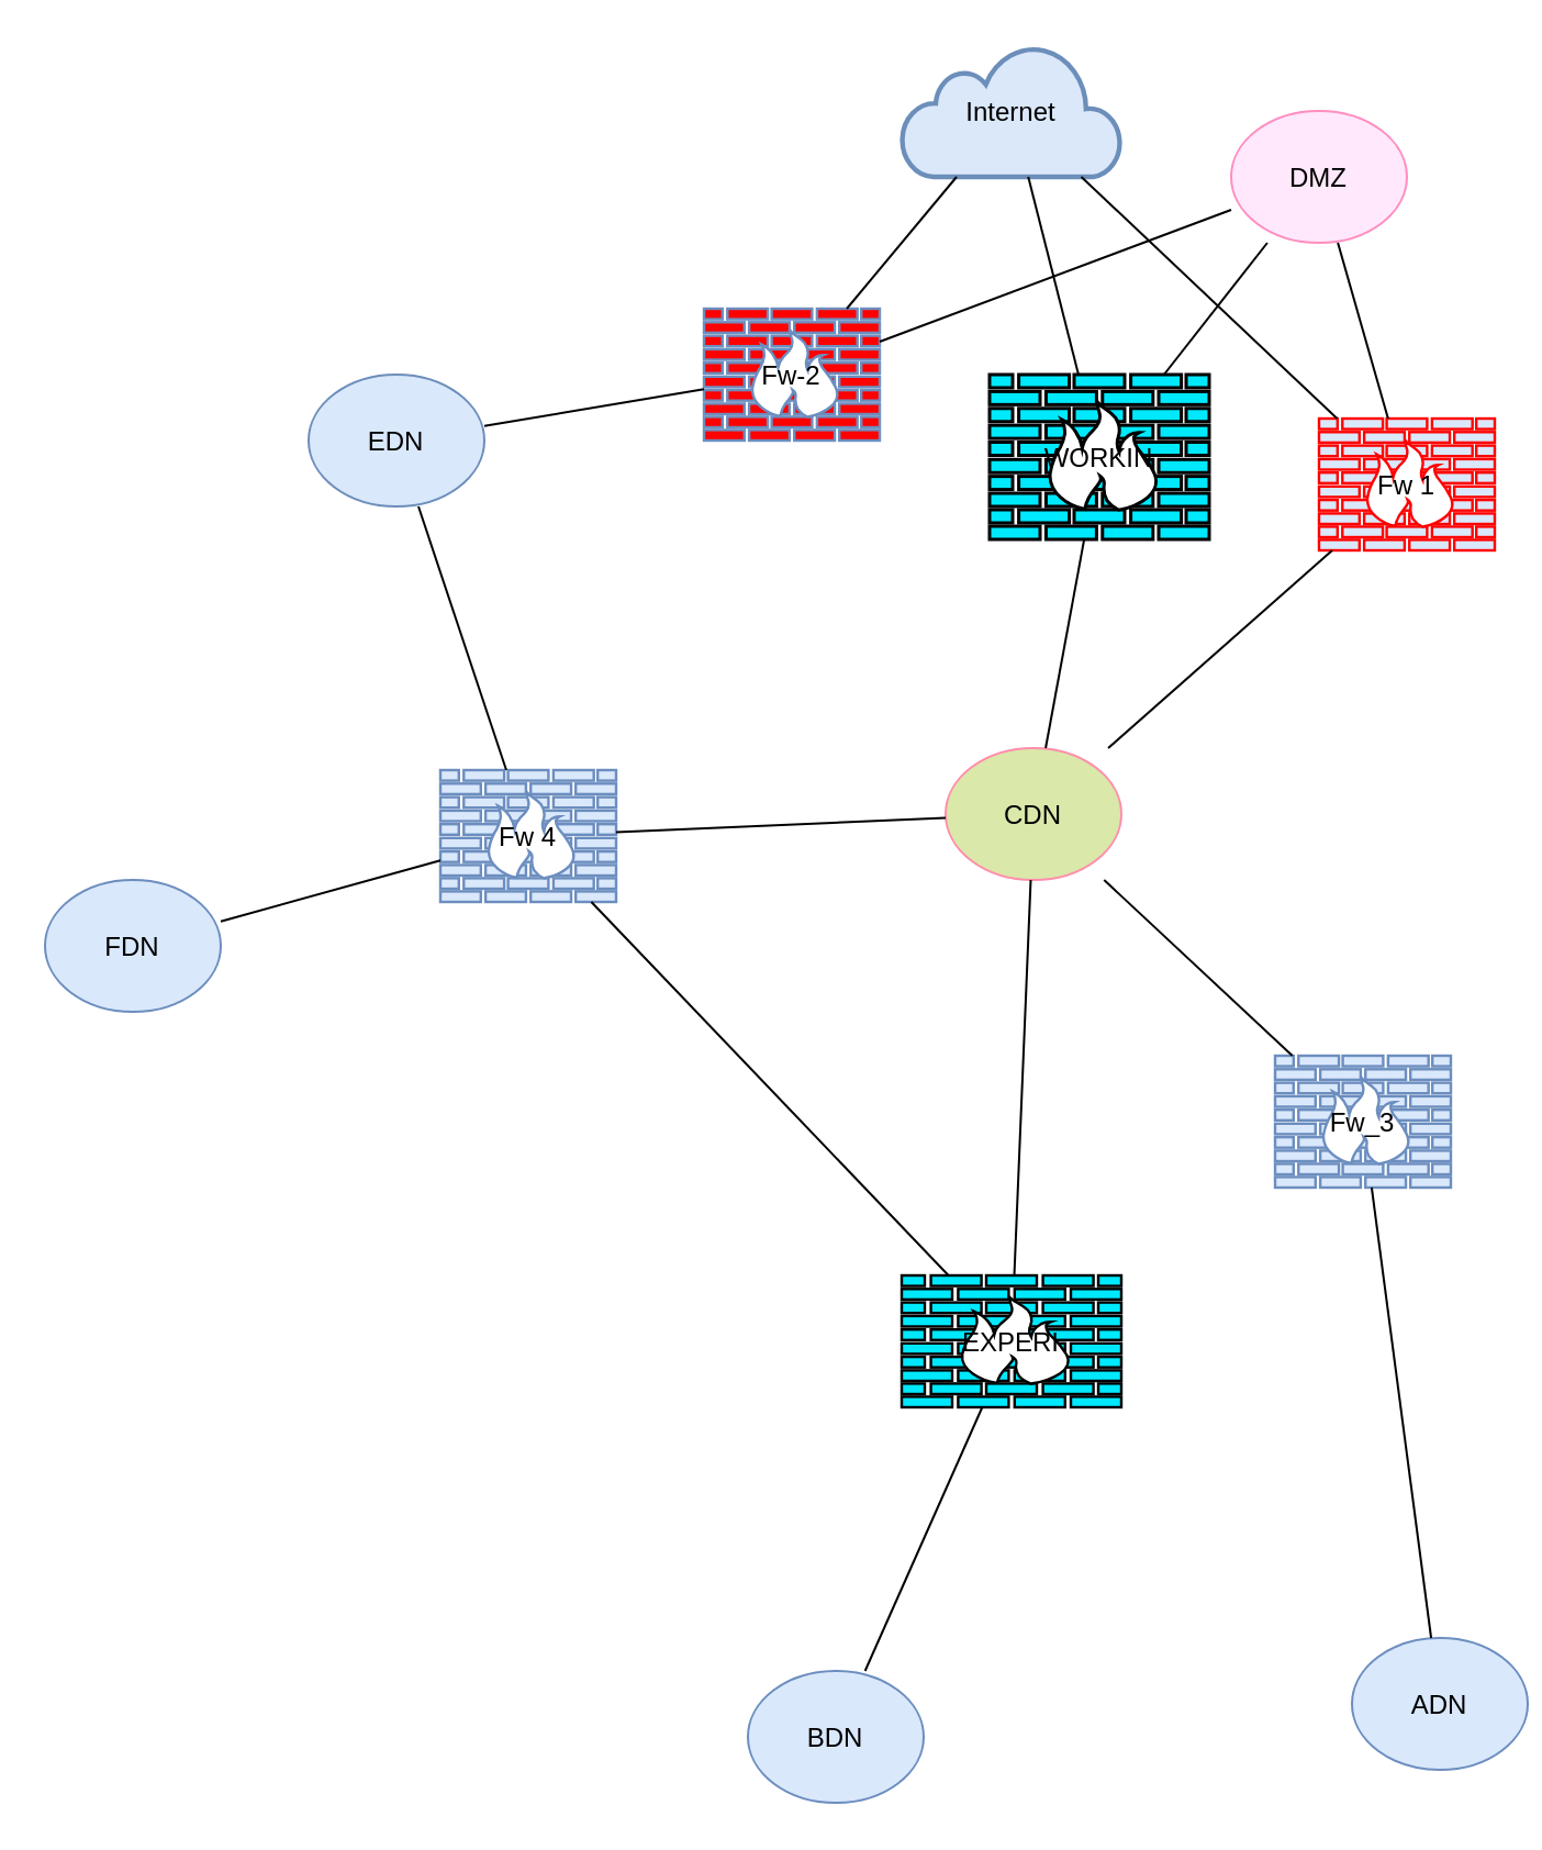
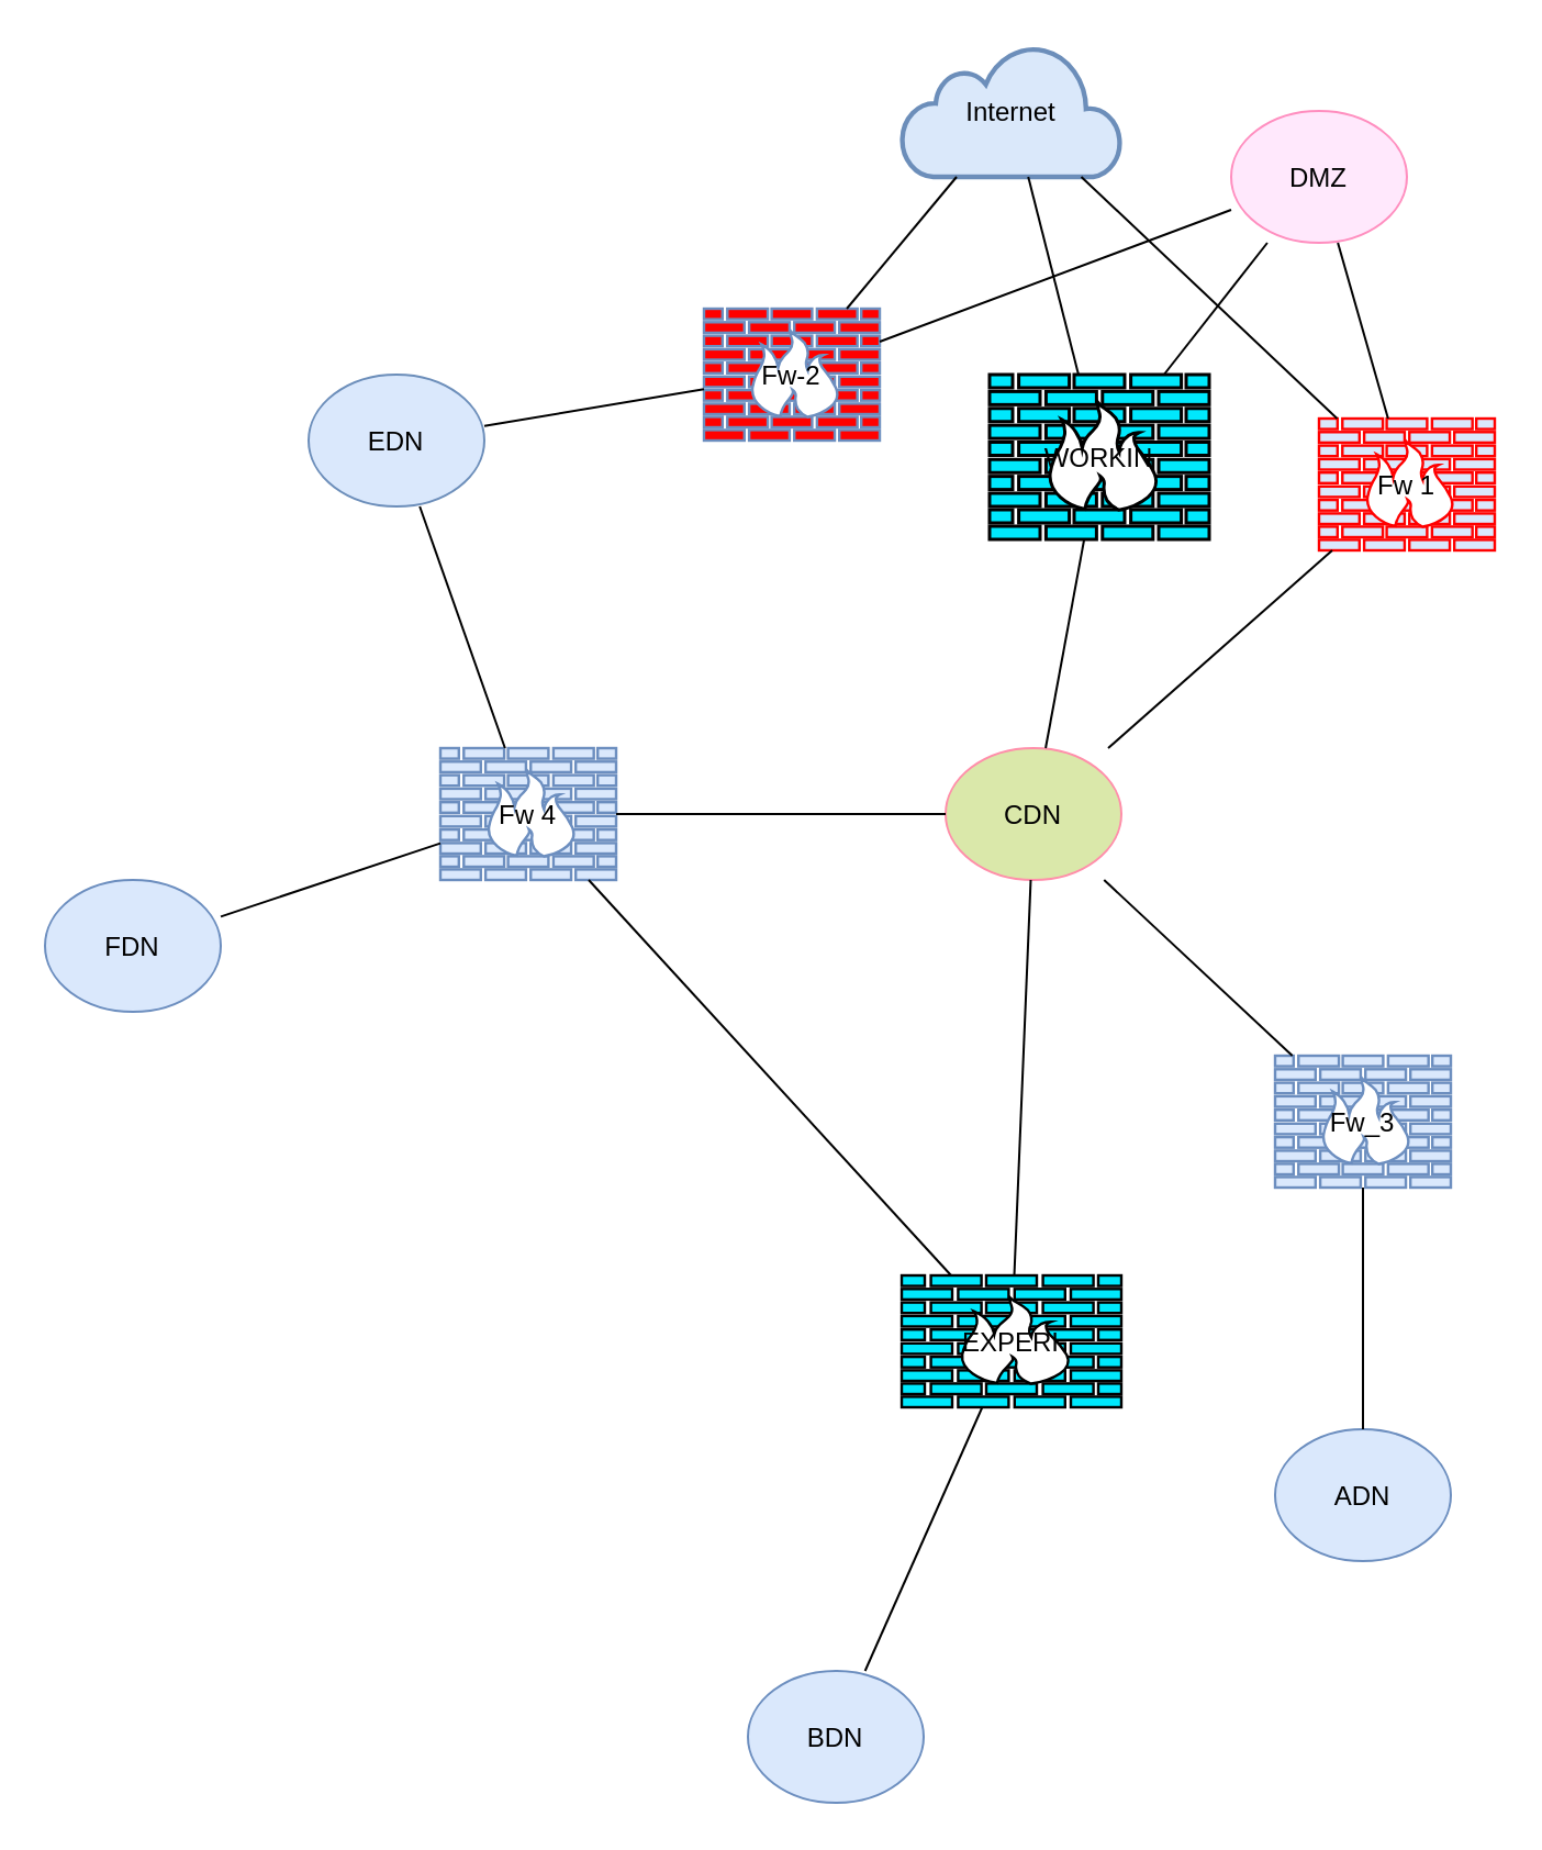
  <mxCell id="0" />
  <mxCell id="1" parent="0" />
  <mxCell id="2" value="Fw 1" style="shape=mxgraph.networks.firewall;rounded=1;fillColor=#dae8fc;strokeColor=#ff0000;" vertex="1" parent="1"><mxGeometry x="600" y="190" width="80" height="60" as="geometry" /></mxCell>
  <mxCell id="3" value="Fw-2" style="shape=mxgraph.networks.firewall;rounded=1;fillColor=#ff0000;strokeColor=#6c8ebf;" vertex="1" parent="1"><mxGeometry x="320" y="140" width="80" height="60" as="geometry" /></mxCell>
  <mxCell id="4" value="Fw_3" style="shape=mxgraph.networks.firewall;rounded=1;fillColor=#dae8fc;strokeColor=#6c8ebf;" vertex="1" parent="1"><mxGeometry x="580" y="480" width="80" height="60" as="geometry" /></mxCell>
- <mxCell id="5" value="Fw 4" style="shape=mxgraph.networks.firewall;rounded=1;fillColor=#dae8fc;strokeColor=#6c8ebf;" vertex="1" parent="1"><mxGeometry x="200" y="350" width="80" height="60" as="geometry" /></mxCell>
+ <mxCell id="5" value="Fw 4" style="shape=mxgraph.networks.firewall;rounded=1;fillColor=#dae8fc;strokeColor=#6c8ebf;" vertex="1" parent="1"><mxGeometry x="200" y="340" width="80" height="60" as="geometry" /></mxCell>
  <mxCell id="6" value="Internet" style="shape=mxgraph.networks.cloud;rounded=1;fillColor=#dae8fa;strokeColor=#6c8eba;" vertex="1" parent="1"><mxGeometry x="410" y="20" width="100" height="60" as="geometry" /></mxCell>
- <mxCell id="7" value="ADN" style="shape=ellipse;rounded=1;fillColor=#dae8fc;strokeColor=#6c8ebf;" vertex="1" parent="1"><mxGeometry x="615" y="745" width="80" height="60" as="geometry" /></mxCell>
+ <mxCell id="7" value="ADN" style="shape=ellipse;rounded=1;fillColor=#dae8fc;strokeColor=#6c8ebf;" vertex="1" parent="1"><mxGeometry x="580" y="650" width="80" height="60" as="geometry" /></mxCell>
  <mxCell id="8" value="BDN" style="shape=ellipse;rounded=1;fillColor=#dae8fc;strokeColor=#6c8ebf;" vertex="1" parent="1"><mxGeometry x="340" y="760" width="80" height="60" as="geometry" /></mxCell>
  <mxCell id="9" value="CDN" style="shape=ellipse;rounded=1;fillColor=#dae8aa;strokeColor=#ff8eaa;" vertex="1" parent="1"><mxGeometry x="430" y="340" width="80" height="60" as="geometry" /></mxCell>
  <mxCell id="10" value="DMZ" style="shape=ellipse;rounded=1;fillColor=#ffe8fc;strokeColor=#ff8ebf;" vertex="1" parent="1"><mxGeometry x="560" y="50" width="80" height="60" as="geometry" /></mxCell>
  <mxCell id="11" value="EDN" style="shape=ellipse;rounded=1;fillColor=#dae8fc;strokeColor=#6c8eba;" vertex="1" parent="1"><mxGeometry x="140" y="170" width="80" height="60" as="geometry" /></mxCell>
  <mxCell id="12" value="FDN" style="shape=ellipse;rounded=1;fillColor=#dae8fc;strokeColor=#6c8ebf;" vertex="1" parent="1"><mxGeometry x="20" y="400" width="80" height="60" as="geometry" /></mxCell>
  <mxCell id="13" value="EXPERI" style="shape=mxgraph.networks.firewall;rounded=1;fillColor=#00e8fc;strokeColor=#000000;" vertex="1" parent="1"><mxGeometry x="410" y="580" width="100" height="60" as="geometry" /></mxCell>
  <mxCell id="14" value="WORKIN" style="shape=mxgraph.networks.firewall;rounded=1;fillColor=#00e8fc;strokeColor=#000000;" vertex="1" parent="1"><mxGeometry x="450" y="170" width="100" height="75" as="geometry" /></mxCell>
  <mxCell id="15" value="" style="curved=1;endArrow=none;noEdgeStyle=1;" edge="1" parent="1" source="2" target="6"><mxGeometry relative="1" as="geometry" /></mxCell>
  <mxCell id="16" value="" style="curved=1;endArrow=none;noEdgeStyle=1;" edge="1" parent="1" source="2" target="9"><mxGeometry relative="1" as="geometry" /></mxCell>
  <mxCell id="17" value="" style="curved=1;endArrow=none;noEdgeStyle=1;" edge="1" parent="1" source="2" target="10"><mxGeometry relative="1" as="geometry" /></mxCell>
  <mxCell id="18" value="" style="curved=1;endArrow=none;noEdgeStyle=1;" edge="1" parent="1" source="3" target="6"><mxGeometry relative="1" as="geometry" /></mxCell>
  <mxCell id="19" value="" style="curved=1;endArrow=none;noEdgeStyle=1;" edge="1" parent="1" source="3" target="10"><mxGeometry relative="1" as="geometry" /></mxCell>
  <mxCell id="20" value="" style="curved=1;endArrow=none;noEdgeStyle=1;" edge="1" parent="1" source="3" target="11"><mxGeometry relative="1" as="geometry" /></mxCell>
  <mxCell id="21" value="" style="curved=1;endArrow=none;noEdgeStyle=1;" edge="1" parent="1" source="4" target="7"><mxGeometry relative="1" as="geometry" /></mxCell>
  <mxCell id="22" value="" style="curved=1;endArrow=none;noEdgeStyle=1;" edge="1" parent="1" source="4" target="9"><mxGeometry relative="1" as="geometry" /></mxCell>
  <mxCell id="23" value="" style="curved=1;endArrow=none;noEdgeStyle=1;" edge="1" parent="1" source="5" target="9"><mxGeometry relative="1" as="geometry" /></mxCell>
  <mxCell id="24" value="" style="curved=1;endArrow=none;noEdgeStyle=1;" edge="1" parent="1" source="5" target="11"><mxGeometry relative="1" as="geometry" /></mxCell>
  <mxCell id="25" value="" style="curved=1;endArrow=none;noEdgeStyle=1;" edge="1" parent="1" source="5" target="12"><mxGeometry relative="1" as="geometry" /></mxCell>
  <mxCell id="26" value="" style="curved=1;endArrow=none;noEdgeStyle=1;" edge="1" parent="1" source="13" target="5"><mxGeometry relative="1" as="geometry" /></mxCell>
  <mxCell id="27" value="" style="curved=1;endArrow=none;noEdgeStyle=1;" edge="1" parent="1" source="13" target="8"><mxGeometry relative="1" as="geometry" /></mxCell>
  <mxCell id="28" value="" style="curved=1;endArrow=none;noEdgeStyle=1;" edge="1" parent="1" source="13" target="9"><mxGeometry relative="1" as="geometry" /></mxCell>
  <mxCell id="29" value="" style="curved=1;endArrow=none;noEdgeStyle=1;" edge="1" parent="1" source="14" target="6"><mxGeometry relative="1" as="geometry" /></mxCell>
  <mxCell id="30" value="" style="curved=1;endArrow=none;noEdgeStyle=1;" edge="1" parent="1" source="14" target="9"><mxGeometry relative="1" as="geometry" /></mxCell>
  <mxCell id="31" value="" style="curved=1;endArrow=none;noEdgeStyle=1;" edge="1" parent="1" source="14" target="10"><mxGeometry relative="1" as="geometry" /></mxCell>
